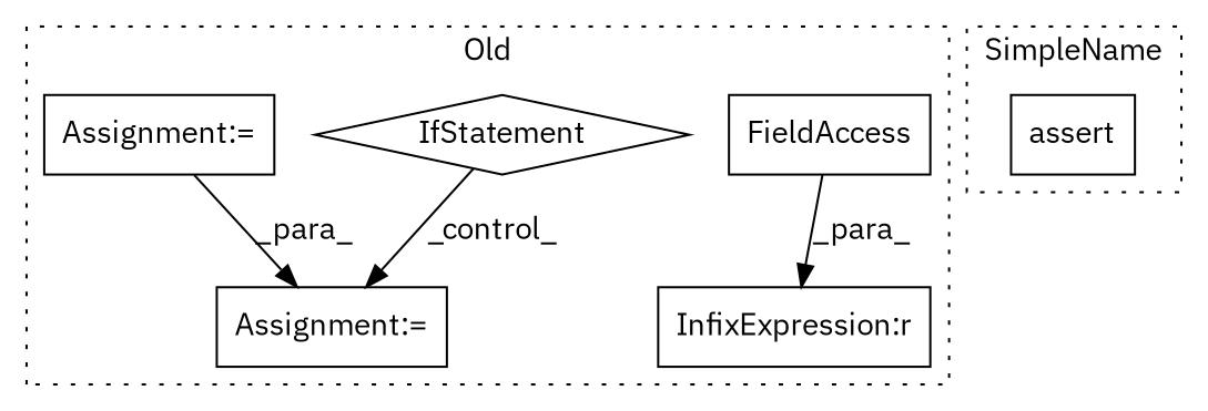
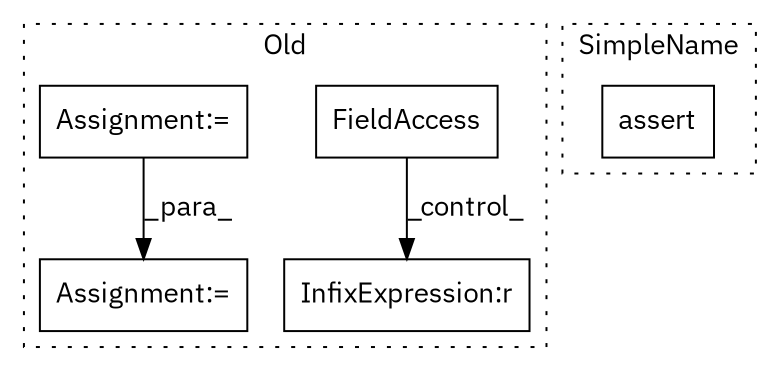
  digraph {
    fontname="IBM Plex Sans"
    node [a=7 fontname="IBM Plex Sans" l=1 shape=box]
    edge [fontname="IBM Plex Sans"]
-   n1 [a=25 l="4,2" label=IfStatement s="5989,6008" shape=diamond]
    n2 [a=27 l=3 label="InfixExpression:r" s=6004]
    n3 [label="Assignment:=" s=6019]
    n4 [a=22 l=11 label=FieldAccess s=5993]
    n5 [label="Assignment:=" s=5819]
    n6 [a=6 l=7 label=assert s=1932]
    subgraph cluster_1 {
      label=Old
      style=dotted
-     n1
      n2
      n3
      n4
      n5
    }
    subgraph cluster_2 {
      label=SimpleName
      style=dotted
      n6
    }
-   n1 -> n3 [label=_control_]
-   n4 -> n2 [label=_para_]
+   n4 -> n2 [label=_control_]
    n5 -> n3 [label=_para_]
  }
